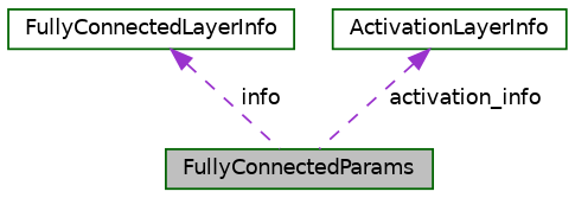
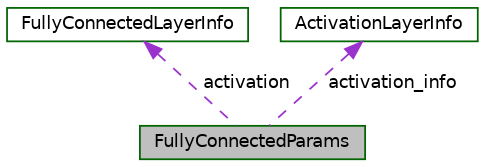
  digraph {
    node [color=darkgreen fillcolor=white fontname=Helvetica fontsize=10 shape=record style=filled]
    edge [color=darkorchid3 dir=back fontname=Helvetica fontsize=10 labelfontname=Helvetica labelfontsize=10 style=dashed]
    n1 [fillcolor=grey75 fontcolor=black height=0.2 label=FullyConnectedParams width=0.4]
    n2 [height=0.2 label=FullyConnectedLayerInfo width=0.4]
    n3 [height=0.2 label=ActivationLayerInfo width=0.4]
-   n2 -> n1 [label=" info"]
+   n2 -> n1 [label=" activation"]
    n3 -> n1 [label=" activation_info"]
  }
